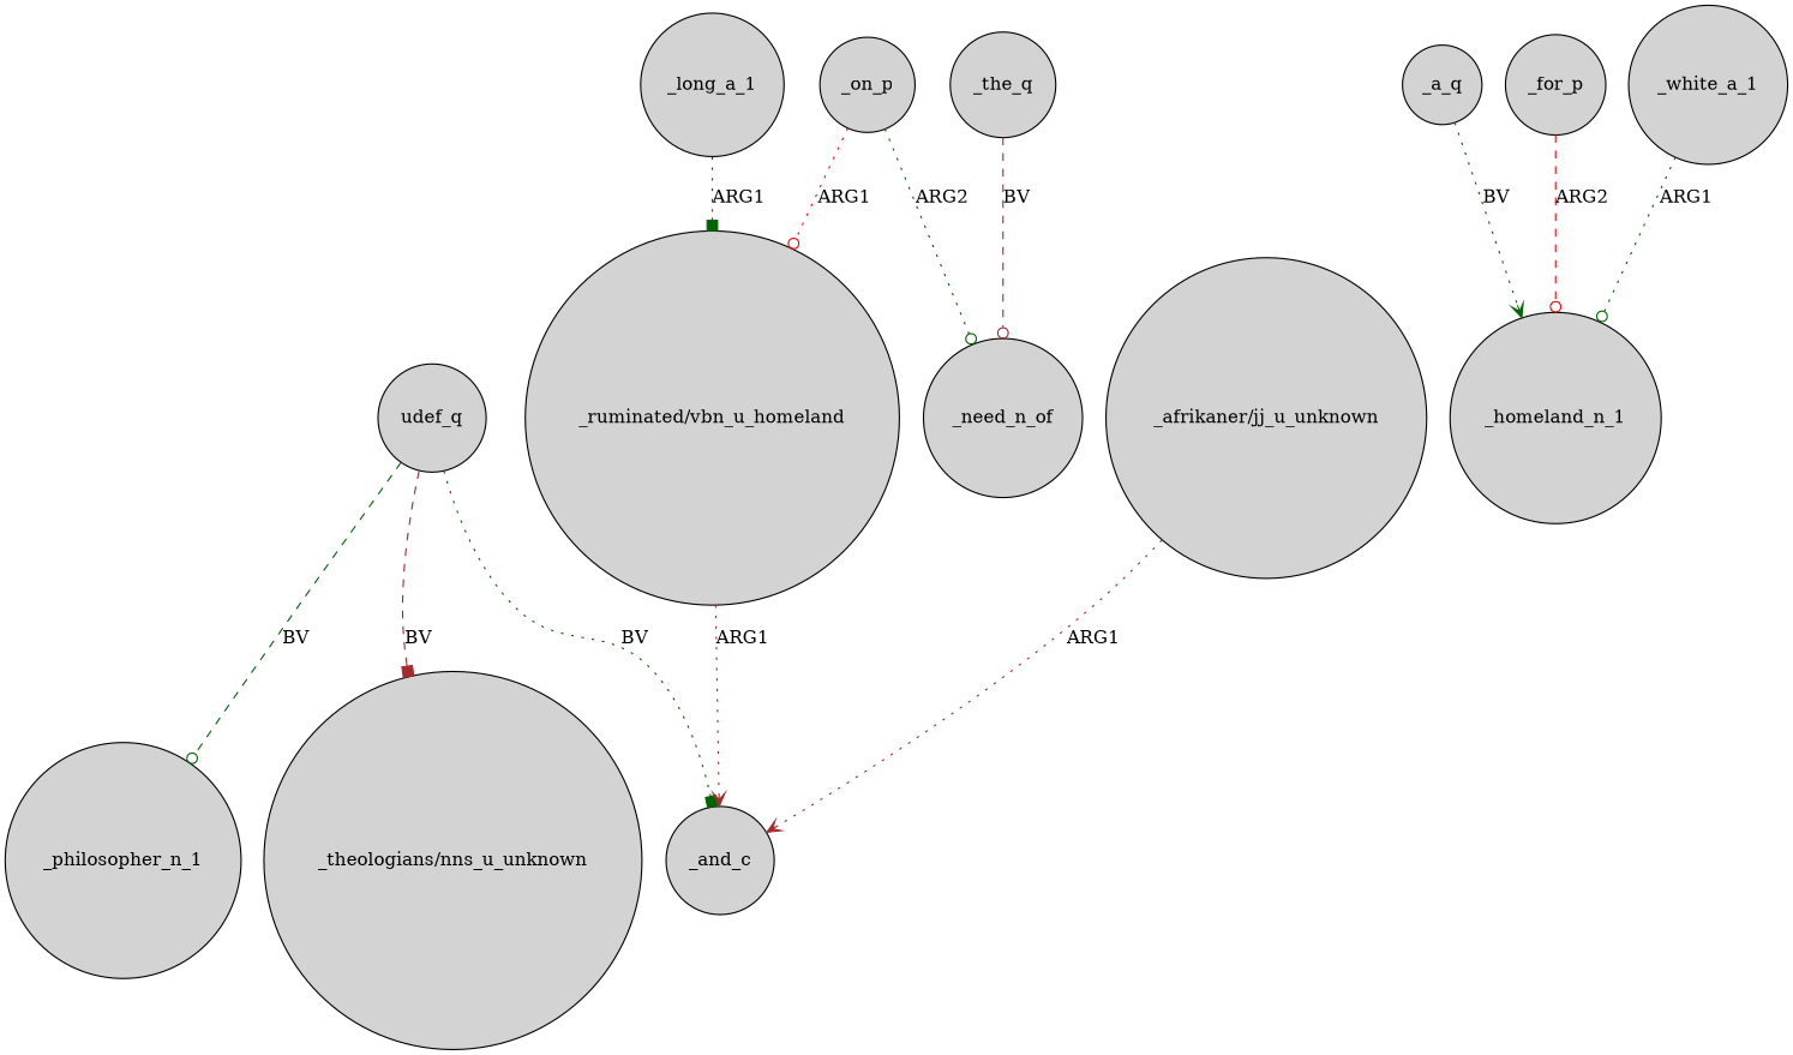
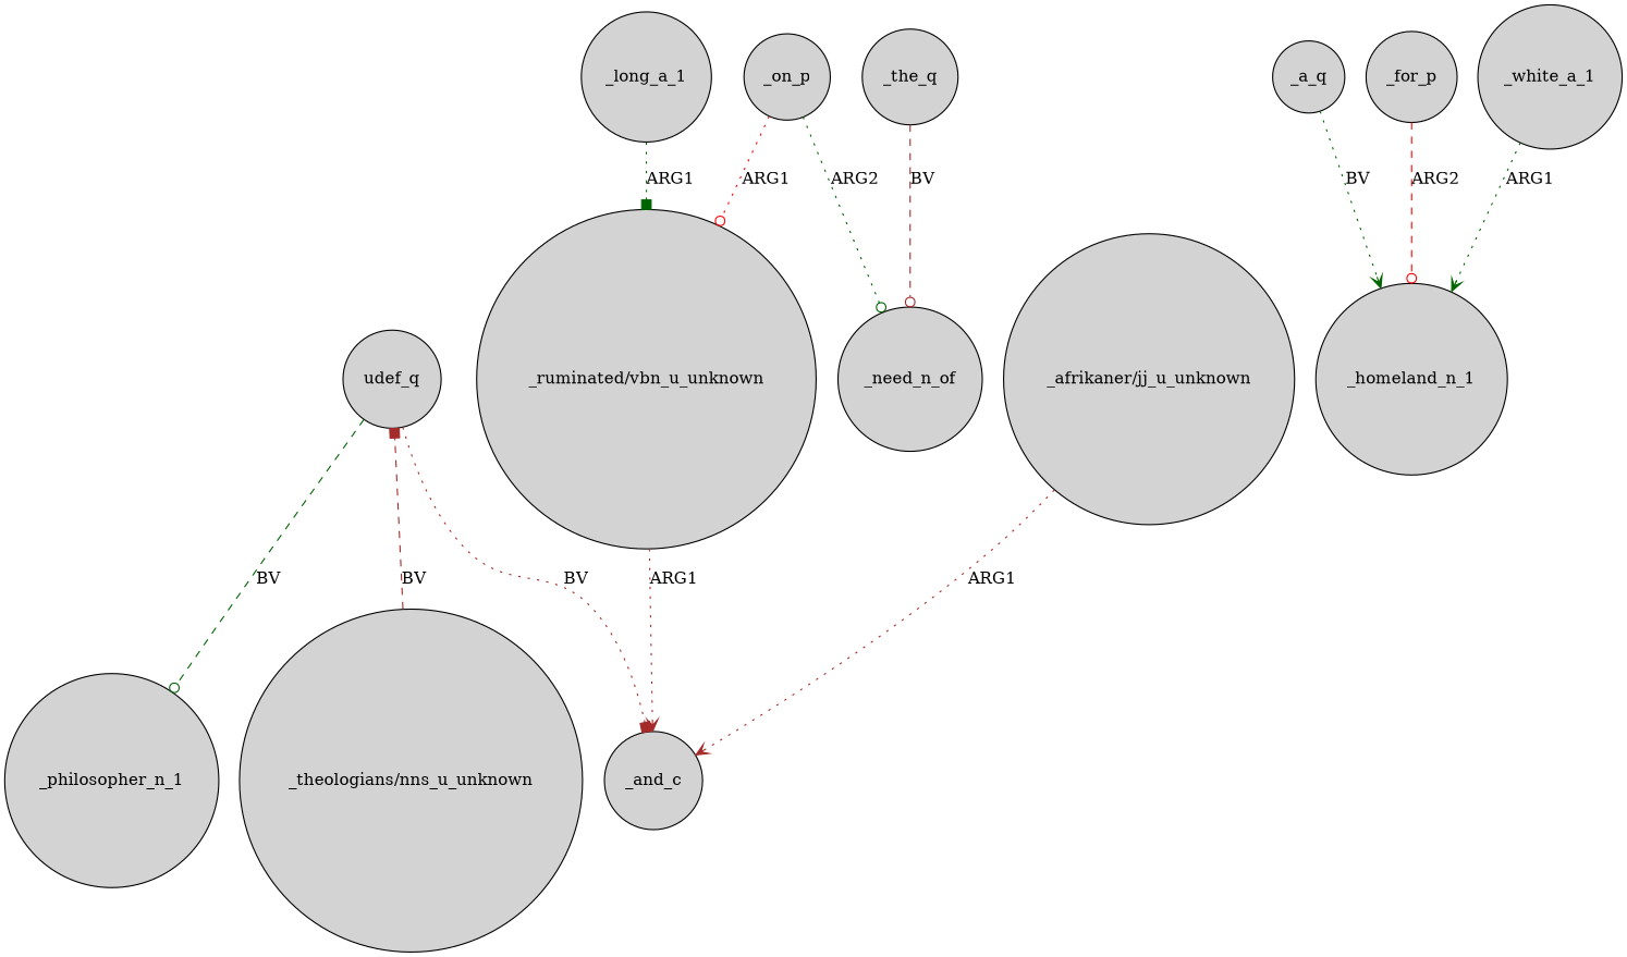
  digraph {
    node [shape=circle style=filled]
    edge [arrowhead=odot color=brown style=dotted]
    udef_q
    "_theologians/nns_u_unknown"
    _philosopher_n_1
    _and_c
-   "_ruminated/vbn_u_unknown" [label="_ruminated/vbn_u_homeland"]
+   "_ruminated/vbn_u_unknown"
    _on_p
    _need_n_of
    _the_q
    _a_q
    _homeland_n_1
    _for_p
    _white_a_1
    "_afrikaner/jj_u_unknown"
    _long_a_1
-   udef_q -> "_theologians/nns_u_unknown" [arrowhead=box label=BV style=dashed]
+   "_theologians/nns_u_unknown" -> udef_q [arrowhead=box label=BV style=dashed]
    udef_q -> _philosopher_n_1 [color=darkgreen label=BV style=dashed]
-   udef_q -> _and_c [arrowhead=box color=darkgreen label=BV]
+   udef_q -> _and_c [arrowhead=box label=BV]
    "_ruminated/vbn_u_unknown" -> _and_c [arrowhead=vee label=ARG1]
    _on_p -> "_ruminated/vbn_u_unknown" [color=red label=ARG1]
    _on_p -> _need_n_of [color=darkgreen label=ARG2]
    _the_q -> _need_n_of [label=BV style=dashed]
    _a_q -> _homeland_n_1 [arrowhead=vee color=darkgreen label=BV]
    _for_p -> _homeland_n_1 [color=red label=ARG2 style=dashed]
-   _white_a_1 -> _homeland_n_1 [color=darkgreen label=ARG1]
+   _white_a_1 -> _homeland_n_1 [arrowhead=vee color=darkgreen label=ARG1]
    "_afrikaner/jj_u_unknown" -> _and_c [arrowhead=vee label=ARG1]
    _long_a_1 -> "_ruminated/vbn_u_unknown" [arrowhead=box color=darkgreen label=ARG1]
  }
